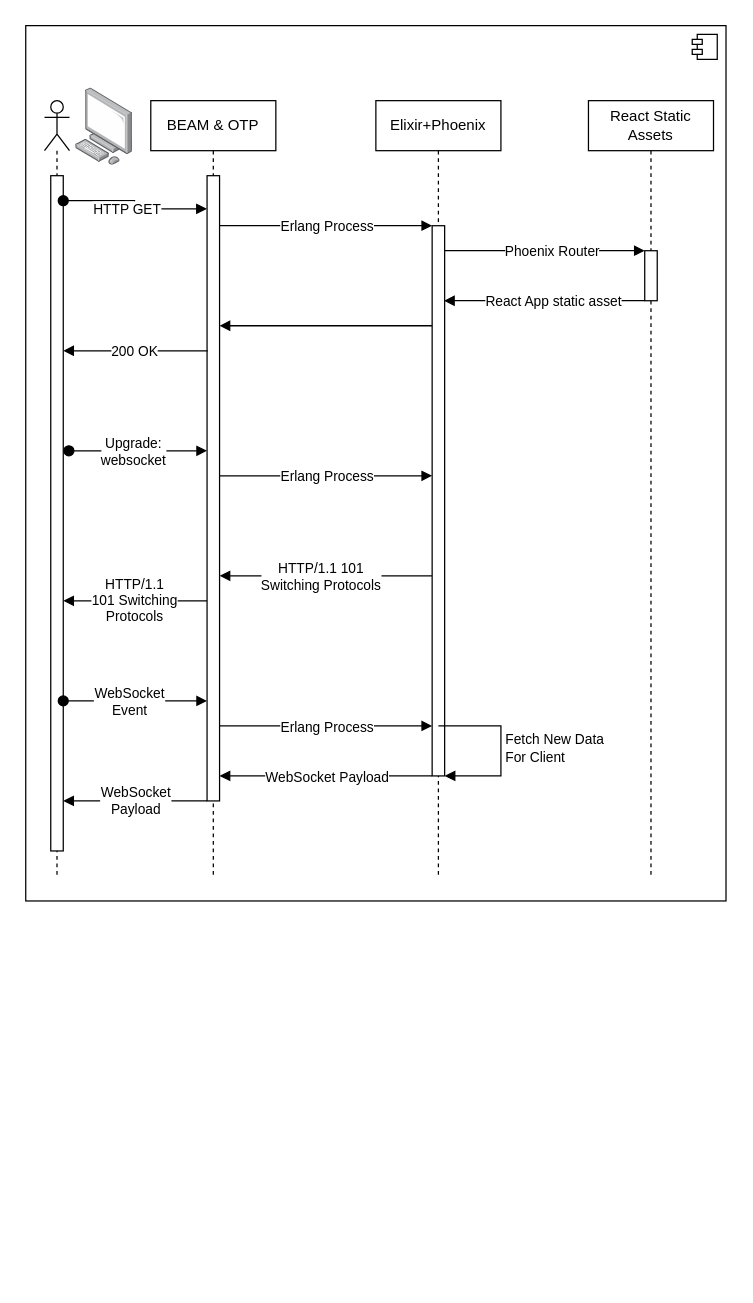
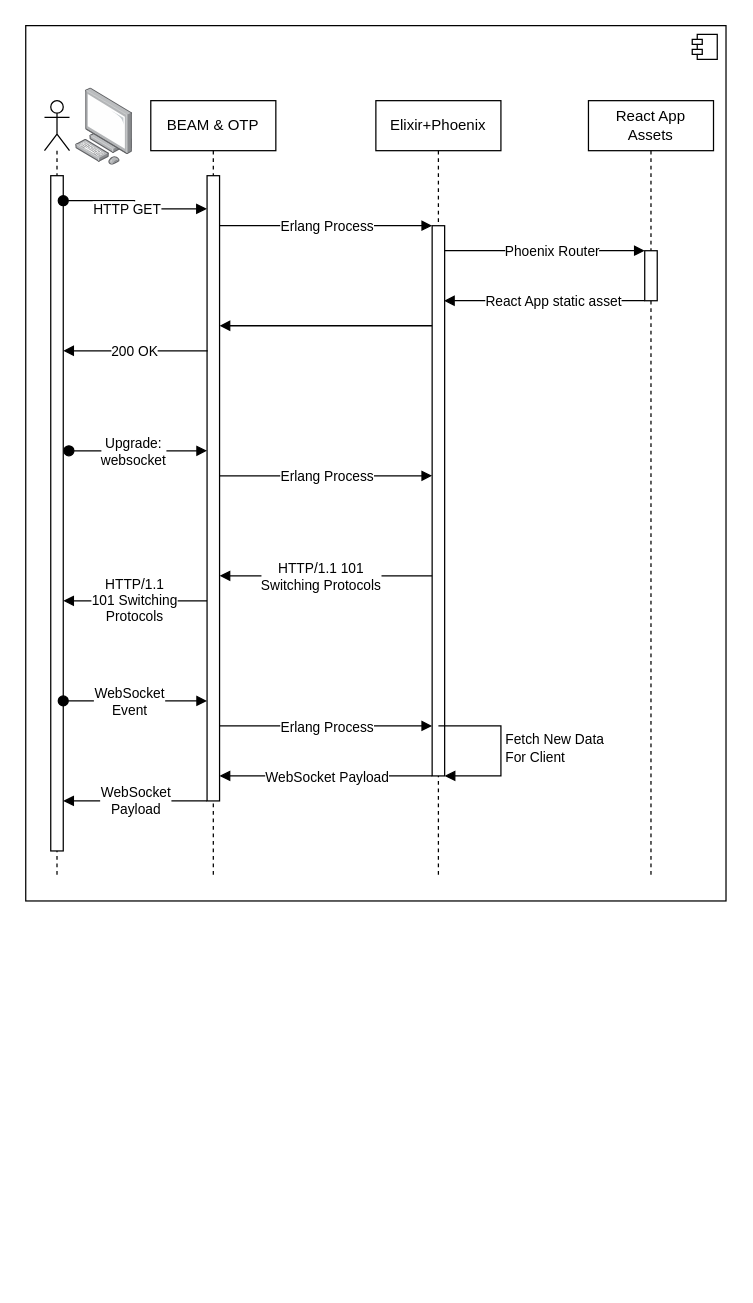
  <mxCell id="0" />
  <mxCell id="1" parent="0" />
  <mxCell id="2" value="" style="group" vertex="1" connectable="0" parent="1"><mxGeometry x="20" y="20" width="560" height="1000" as="geometry" /></mxCell>
  <mxCell id="3" value="Elixir and Phoenix w/React App as static asset&lt;br&gt;+ Websocket communication with React App" style="text;html=1;strokeColor=none;fillColor=none;align=center;verticalAlign=middle;whiteSpace=wrap;rounded=0;" vertex="1" parent="2"><mxGeometry x="40" width="480" height="37.168" as="geometry" /></mxCell>
  <mxCell id="4" value="" style="html=1;dropTarget=0;whiteSpace=wrap;align=center;" vertex="1" parent="2"><mxGeometry width="560" height="700" as="geometry" /></mxCell>
  <mxCell id="5" value="" style="shape=module;jettyWidth=8;jettyHeight=4;" vertex="1" parent="4"><mxGeometry x="1" width="20" height="20" relative="1" as="geometry"><mxPoint x="-27" y="7" as="offset" /></mxGeometry></mxCell>
  <mxCell id="6" value="Elixir+Phoenix" style="shape=umlLifeline;perimeter=lifelinePerimeter;whiteSpace=wrap;html=1;container=0;dropTarget=0;collapsible=0;recursiveResize=0;outlineConnect=0;portConstraint=eastwest;newEdgeStyle={&quot;edgeStyle&quot;:&quot;elbowEdgeStyle&quot;,&quot;elbow&quot;:&quot;vertical&quot;,&quot;curved&quot;:0,&quot;rounded&quot;:0};" parent="1" vertex="1"><mxGeometry x="300" y="80" width="100" height="620" as="geometry" /></mxCell>
  <mxCell id="7" value="" style="html=1;points=[];perimeter=orthogonalPerimeter;outlineConnect=0;targetShapes=umlLifeline;portConstraint=eastwest;newEdgeStyle={&quot;edgeStyle&quot;:&quot;elbowEdgeStyle&quot;,&quot;elbow&quot;:&quot;vertical&quot;,&quot;curved&quot;:0,&quot;rounded&quot;:0};" parent="6" vertex="1"><mxGeometry x="45" y="100" width="10" height="440" as="geometry" /></mxCell>
  <mxCell id="8" value="Fetch New Data&lt;br&gt;For Client" style="html=1;align=left;spacingLeft=2;endArrow=block;rounded=0;edgeStyle=orthogonalEdgeStyle;curved=0;rounded=0;" edge="1" target="7" parent="6"><mxGeometry relative="1" as="geometry"><mxPoint x="50" y="500" as="sourcePoint" /><Array as="points"><mxPoint x="100" y="500" /><mxPoint x="100" y="540" /></Array><mxPoint x="55" y="530" as="targetPoint" /></mxGeometry></mxCell>
- <mxCell id="9" value="React Static&lt;br&gt;Assets" style="shape=umlLifeline;perimeter=lifelinePerimeter;whiteSpace=wrap;html=1;container=0;dropTarget=0;collapsible=0;recursiveResize=0;outlineConnect=0;portConstraint=eastwest;newEdgeStyle={&quot;edgeStyle&quot;:&quot;elbowEdgeStyle&quot;,&quot;elbow&quot;:&quot;vertical&quot;,&quot;curved&quot;:0,&quot;rounded&quot;:0};" vertex="1" parent="1"><mxGeometry x="470" y="80" width="100" height="620" as="geometry" /></mxCell>
+ <mxCell id="9" value="React App&lt;br&gt;Assets" style="shape=umlLifeline;perimeter=lifelinePerimeter;whiteSpace=wrap;html=1;container=0;dropTarget=0;collapsible=0;recursiveResize=0;outlineConnect=0;portConstraint=eastwest;newEdgeStyle={&quot;edgeStyle&quot;:&quot;elbowEdgeStyle&quot;,&quot;elbow&quot;:&quot;vertical&quot;,&quot;curved&quot;:0,&quot;rounded&quot;:0};" vertex="1" parent="1"><mxGeometry x="470" y="80" width="100" height="620" as="geometry" /></mxCell>
  <mxCell id="10" value="" style="html=1;points=[];perimeter=orthogonalPerimeter;outlineConnect=0;targetShapes=umlLifeline;portConstraint=eastwest;newEdgeStyle={&quot;edgeStyle&quot;:&quot;elbowEdgeStyle&quot;,&quot;elbow&quot;:&quot;vertical&quot;,&quot;curved&quot;:0,&quot;rounded&quot;:0};" vertex="1" parent="9"><mxGeometry x="45" y="120" width="10" height="40" as="geometry" /></mxCell>
  <mxCell id="11" value="" style="html=1;verticalAlign=bottom;endArrow=block;edgeStyle=elbowEdgeStyle;elbow=horizontal;curved=0;rounded=0;" parent="1" edge="1"><mxGeometry relative="1" as="geometry"><mxPoint x="175" y="180" as="sourcePoint" /><Array as="points"><mxPoint x="210" y="180" /><mxPoint x="260" y="150" /></Array><mxPoint x="345" y="180" as="targetPoint" /></mxGeometry></mxCell>
  <mxCell id="12" value="Erlang Process" style="edgeLabel;html=1;align=center;verticalAlign=middle;resizable=0;points=[];" vertex="1" connectable="0" parent="11"><mxGeometry x="-0.224" y="1" relative="1" as="geometry"><mxPoint x="19" y="1" as="offset" /></mxGeometry></mxCell>
  <mxCell id="13" value="" style="shape=umlLifeline;perimeter=lifelinePerimeter;whiteSpace=wrap;html=1;container=1;dropTarget=0;collapsible=0;recursiveResize=0;outlineConnect=0;portConstraint=eastwest;newEdgeStyle={&quot;curved&quot;:0,&quot;rounded&quot;:0};participant=umlActor;" vertex="1" parent="1"><mxGeometry x="35" y="80" width="20" height="620" as="geometry" /></mxCell>
  <mxCell id="14" value="" style="html=1;points=[[0,0,0,0,5],[0,1,0,0,-5],[1,0,0,0,5],[1,1,0,0,-5]];perimeter=orthogonalPerimeter;outlineConnect=0;targetShapes=umlLifeline;portConstraint=eastwest;newEdgeStyle={&quot;curved&quot;:0,&quot;rounded&quot;:0};" vertex="1" parent="1"><mxGeometry x="40" y="140" width="10" height="540" as="geometry" /></mxCell>
  <mxCell id="15" value="" style="html=1;verticalAlign=bottom;endArrow=block;edgeStyle=elbowEdgeStyle;elbow=vertical;curved=0;rounded=0;" edge="1" parent="1" target="10"><mxGeometry relative="1" as="geometry"><mxPoint x="355" y="200" as="sourcePoint" /><Array as="points"><mxPoint x="440" y="200" /></Array><mxPoint x="510" y="200" as="targetPoint" /></mxGeometry></mxCell>
  <mxCell id="16" value="Phoenix Router" style="edgeLabel;html=1;align=center;verticalAlign=middle;resizable=0;points=[];" vertex="1" connectable="0" parent="15"><mxGeometry x="-0.1" y="-1" relative="1" as="geometry"><mxPoint x="13" y="-1" as="offset" /></mxGeometry></mxCell>
  <mxCell id="17" value="" style="html=1;verticalAlign=bottom;endArrow=block;edgeStyle=elbowEdgeStyle;elbow=vertical;curved=0;rounded=0;" edge="1" parent="1" source="10"><mxGeometry relative="1" as="geometry"><mxPoint x="500" y="240" as="sourcePoint" /><Array as="points"><mxPoint x="420" y="240" /></Array><mxPoint x="354.5" y="240" as="targetPoint" /></mxGeometry></mxCell>
  <mxCell id="18" value="React App static asset" style="edgeLabel;html=1;align=center;verticalAlign=middle;resizable=0;points=[];" vertex="1" connectable="0" parent="17"><mxGeometry x="0.235" y="-3" relative="1" as="geometry"><mxPoint x="25" y="3" as="offset" /></mxGeometry></mxCell>
  <mxCell id="19" value="" style="group" vertex="1" connectable="0" parent="1"><mxGeometry x="120" y="80" width="100" height="680" as="geometry" /></mxCell>
  <mxCell id="20" value="BEAM &amp;amp; OTP" style="shape=umlLifeline;perimeter=lifelinePerimeter;whiteSpace=wrap;html=1;container=0;dropTarget=0;collapsible=0;recursiveResize=0;outlineConnect=0;portConstraint=eastwest;newEdgeStyle={&quot;edgeStyle&quot;:&quot;elbowEdgeStyle&quot;,&quot;elbow&quot;:&quot;vertical&quot;,&quot;curved&quot;:0,&quot;rounded&quot;:0};" parent="19" vertex="1"><mxGeometry width="100" height="620" as="geometry" /></mxCell>
  <mxCell id="21" value="" style="html=1;points=[];perimeter=orthogonalPerimeter;outlineConnect=0;targetShapes=umlLifeline;portConstraint=eastwest;newEdgeStyle={&quot;edgeStyle&quot;:&quot;elbowEdgeStyle&quot;,&quot;elbow&quot;:&quot;vertical&quot;,&quot;curved&quot;:0,&quot;rounded&quot;:0};" parent="19" vertex="1"><mxGeometry x="45" y="60" width="10" height="500" as="geometry" /></mxCell>
  <mxCell id="22" value="" style="html=1;verticalAlign=bottom;endArrow=block;edgeStyle=elbowEdgeStyle;elbow=horizontal;curved=0;rounded=0;" edge="1" parent="19"><mxGeometry relative="1" as="geometry"><mxPoint x="55" y="300" as="sourcePoint" /><Array as="points"><mxPoint x="90" y="300" /><mxPoint x="140" y="270" /></Array><mxPoint x="225" y="300" as="targetPoint" /></mxGeometry></mxCell>
  <mxCell id="23" value="Erlang Process" style="edgeLabel;html=1;align=center;verticalAlign=middle;resizable=0;points=[];" vertex="1" connectable="0" parent="22"><mxGeometry x="-0.224" y="1" relative="1" as="geometry"><mxPoint x="19" y="1" as="offset" /></mxGeometry></mxCell>
  <mxCell id="24" value="" style="html=1;verticalAlign=bottom;endArrow=block;edgeStyle=elbowEdgeStyle;elbow=horizontal;curved=0;rounded=0;" edge="1" parent="1"><mxGeometry relative="1" as="geometry"><mxPoint x="345" y="260" as="sourcePoint" /><Array as="points"><mxPoint x="250" y="260" /></Array><mxPoint x="175" y="260" as="targetPoint" /></mxGeometry></mxCell>
  <mxCell id="25" value="" style="html=1;verticalAlign=bottom;endArrow=block;edgeStyle=elbowEdgeStyle;elbow=horizontal;curved=0;rounded=0;" edge="1" parent="1" target="14"><mxGeometry relative="1" as="geometry"><mxPoint x="165.5" y="280" as="sourcePoint" /><Array as="points"><mxPoint x="96" y="280" /><mxPoint x="106" y="400" /></Array><mxPoint x="46" y="280" as="targetPoint" /></mxGeometry></mxCell>
  <mxCell id="26" value="200 OK" style="edgeLabel;html=1;align=center;verticalAlign=middle;resizable=0;points=[];" vertex="1" connectable="0" parent="25"><mxGeometry x="-0.222" relative="1" as="geometry"><mxPoint x="-14" as="offset" /></mxGeometry></mxCell>
  <mxCell id="27" value="" style="image;points=[];aspect=fixed;html=1;align=center;shadow=0;dashed=0;image=img/lib/allied_telesis/computer_and_terminals/Personal_Computer.svg;" vertex="1" parent="1"><mxGeometry x="60" y="70" width="45.6" height="61.8" as="geometry" /></mxCell>
  <mxCell id="28" value="" style="html=1;verticalAlign=bottom;startArrow=oval;endArrow=block;startSize=8;edgeStyle=elbowEdgeStyle;elbow=horizontal;curved=0;rounded=0;entryX=-0.016;entryY=0.053;entryDx=0;entryDy=0;entryPerimeter=0;" parent="1" target="21" edge="1"><mxGeometry relative="1" as="geometry"><mxPoint x="50" y="160" as="sourcePoint" /><mxPoint x="160" y="160" as="targetPoint" /><mxPoint as="offset" /></mxGeometry></mxCell>
  <mxCell id="29" value="HTTP GET" style="edgeLabel;html=1;align=center;verticalAlign=middle;resizable=0;points=[];" vertex="1" connectable="0" parent="28"><mxGeometry x="0.328" y="-1" relative="1" as="geometry"><mxPoint x="-24" y="-1" as="offset" /></mxGeometry></mxCell>
  <mxCell id="30" value="" style="html=1;verticalAlign=bottom;startArrow=oval;endArrow=block;startSize=8;edgeStyle=elbowEdgeStyle;elbow=horizontal;curved=0;rounded=0;" edge="1" parent="1"><mxGeometry relative="1" as="geometry"><mxPoint x="54.5" y="360" as="sourcePoint" /><mxPoint x="165" y="360" as="targetPoint" /><Array as="points"><mxPoint x="110" y="360" /></Array></mxGeometry></mxCell>
  <mxCell id="31" value="Upgrade: &lt;br&gt;websocket" style="edgeLabel;html=1;align=center;verticalAlign=middle;resizable=0;points=[];" vertex="1" connectable="0" parent="30"><mxGeometry x="-0.212" relative="1" as="geometry"><mxPoint x="7" as="offset" /></mxGeometry></mxCell>
  <mxCell id="32" value="" style="html=1;verticalAlign=bottom;endArrow=block;edgeStyle=elbowEdgeStyle;elbow=vertical;curved=0;rounded=0;" edge="1" parent="1" source="7" target="21"><mxGeometry relative="1" as="geometry"><mxPoint x="350" y="460.002" as="sourcePoint" /><Array as="points"><mxPoint x="245.5" y="460.002" /></Array><mxPoint x="180" y="460.002" as="targetPoint" /></mxGeometry></mxCell>
  <mxCell id="33" value="HTTP/1.1 101&lt;br&gt;Switching Protocols" style="edgeLabel;html=1;align=center;verticalAlign=middle;resizable=0;points=[];" vertex="1" connectable="0" parent="32"><mxGeometry x="0.088" y="-1" relative="1" as="geometry"><mxPoint x="2" y="1" as="offset" /></mxGeometry></mxCell>
  <mxCell id="34" value="" style="html=1;verticalAlign=bottom;endArrow=block;edgeStyle=elbowEdgeStyle;elbow=horizontal;curved=0;rounded=0;" edge="1" parent="1" source="21" target="14"><mxGeometry relative="1" as="geometry"><mxPoint x="165" y="479.996" as="sourcePoint" /><Array as="points"><mxPoint x="95.5" y="479.996" /><mxPoint x="105.5" y="625.878" /></Array><mxPoint x="49.5" y="479.996" as="targetPoint" /></mxGeometry></mxCell>
  <mxCell id="35" value="HTTP/1.1 &lt;br&gt;101 Switching &lt;br&gt;Protocols" style="edgeLabel;html=1;align=center;verticalAlign=middle;resizable=0;points=[];" vertex="1" connectable="0" parent="34"><mxGeometry x="0.255" y="-1" relative="1" as="geometry"><mxPoint x="13" y="1" as="offset" /></mxGeometry></mxCell>
  <mxCell id="36" value="" style="html=1;verticalAlign=bottom;startArrow=oval;endArrow=block;startSize=8;edgeStyle=elbowEdgeStyle;elbow=horizontal;curved=0;rounded=0;" edge="1" parent="1" source="14" target="21"><mxGeometry relative="1" as="geometry"><mxPoint x="60" y="560" as="sourcePoint" /><mxPoint x="170.5" y="560" as="targetPoint" /><Array as="points"><mxPoint x="115.5" y="560" /></Array></mxGeometry></mxCell>
  <mxCell id="37" value="WebSocket&lt;br&gt;Event" style="edgeLabel;html=1;align=center;verticalAlign=middle;resizable=0;points=[];" vertex="1" connectable="0" parent="36"><mxGeometry x="-0.212" relative="1" as="geometry"><mxPoint x="7" as="offset" /></mxGeometry></mxCell>
  <mxCell id="38" value="" style="html=1;verticalAlign=bottom;endArrow=block;edgeStyle=elbowEdgeStyle;elbow=horizontal;curved=0;rounded=0;" edge="1" parent="1" source="21" target="7"><mxGeometry relative="1" as="geometry"><mxPoint x="180" y="580" as="sourcePoint" /><Array as="points"><mxPoint x="215" y="580" /><mxPoint x="265" y="550" /></Array><mxPoint x="310" y="580" as="targetPoint" /></mxGeometry></mxCell>
  <mxCell id="39" value="Erlang Process" style="edgeLabel;html=1;align=center;verticalAlign=middle;resizable=0;points=[];" vertex="1" connectable="0" parent="38"><mxGeometry x="-0.224" y="1" relative="1" as="geometry"><mxPoint x="19" y="1" as="offset" /></mxGeometry></mxCell>
  <mxCell id="40" value="" style="html=1;verticalAlign=bottom;endArrow=block;edgeStyle=elbowEdgeStyle;elbow=horizontal;curved=0;rounded=0;" edge="1" parent="1"><mxGeometry relative="1" as="geometry"><mxPoint x="345" y="620.002" as="sourcePoint" /><Array as="points"><mxPoint x="230.5" y="620.002" /></Array><mxPoint x="175" y="620.002" as="targetPoint" /></mxGeometry></mxCell>
  <mxCell id="41" value="WebSocket Payload" style="edgeLabel;html=1;align=center;verticalAlign=middle;resizable=0;points=[];" vertex="1" connectable="0" parent="40"><mxGeometry x="0.212" y="-3" relative="1" as="geometry"><mxPoint x="18" y="3" as="offset" /></mxGeometry></mxCell>
  <mxCell id="42" value="" style="html=1;verticalAlign=bottom;endArrow=block;edgeStyle=elbowEdgeStyle;elbow=horizontal;curved=0;rounded=0;" edge="1" parent="1" source="21" target="14"><mxGeometry relative="1" as="geometry"><mxPoint x="165" y="639.996" as="sourcePoint" /><Array as="points"><mxPoint x="95.5" y="639.996" /><mxPoint x="105.5" y="785.878" /></Array><mxPoint x="50" y="639.996" as="targetPoint" /></mxGeometry></mxCell>
  <mxCell id="43" value="WebSocket&lt;br&gt;Payload" style="edgeLabel;html=1;align=center;verticalAlign=middle;resizable=0;points=[];" vertex="1" connectable="0" parent="42"><mxGeometry x="0.006" relative="1" as="geometry"><mxPoint as="offset" /></mxGeometry></mxCell>
